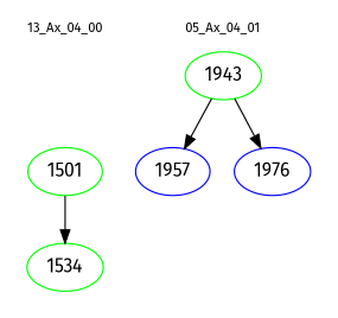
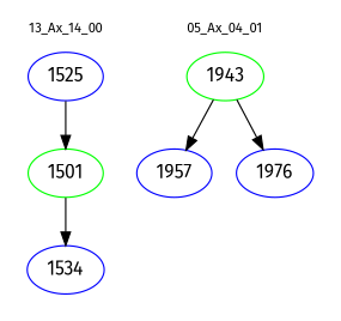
  digraph {
    fontname="Fira Sans"
    node [color=blue fontname="Fira Sans"]
    edge [color=black fontname="Fira Sans"]
+   n1 [label=1525]
    n2 [color=green label=1501]
-   n3 [color=green label=1534]
+   n3 [label=1534]
    n4 [label=1957]
    n5 [color=green label=1943]
    n6 [label=1976]
    subgraph cluster_1 {
      color=white
      fontsize=10
-     label="13_Ax_04_00"
+     label="13_Ax_14_00"
+     n1
      n2
      n3
    }
    subgraph cluster_2 {
      color=white
      fontsize=10
      label="05_Ax_04_01"
      n4
      n5
      n6
    }
+   n1 -> n2
    n2 -> n3
    n5 -> n4
    n5 -> n6
  }
